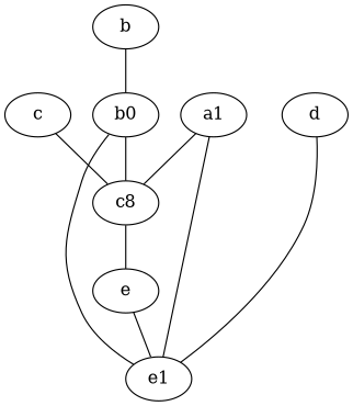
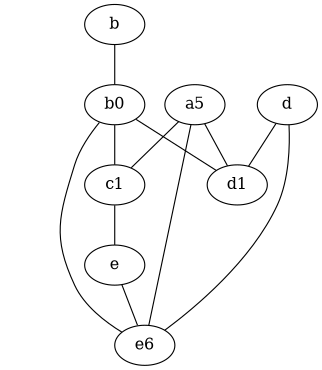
  graph {
    n1 [label=b0]
-   e1
-   c1 [label=c8]
+   d1
+   e1 [label=e6]
+   c1
    e
    b
-   a1
-   c
+   a1 [label=a5]
    d
+   n1 -- d1
    n1 -- e1
    n1 -- c1
    c1 -- e
    e -- e1
    b -- n1
+   a1 -- d1
    a1 -- e1
    a1 -- c1
-   c -- c1
+   d -- d1
    d -- e1
  }
